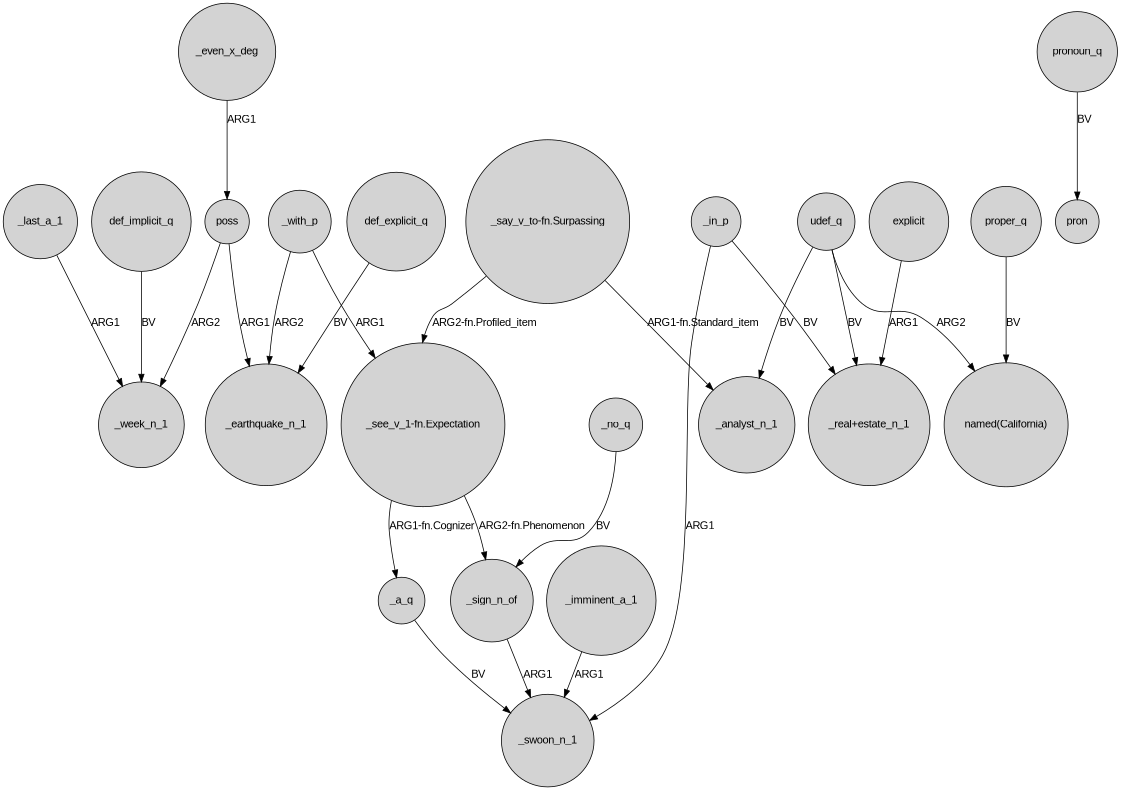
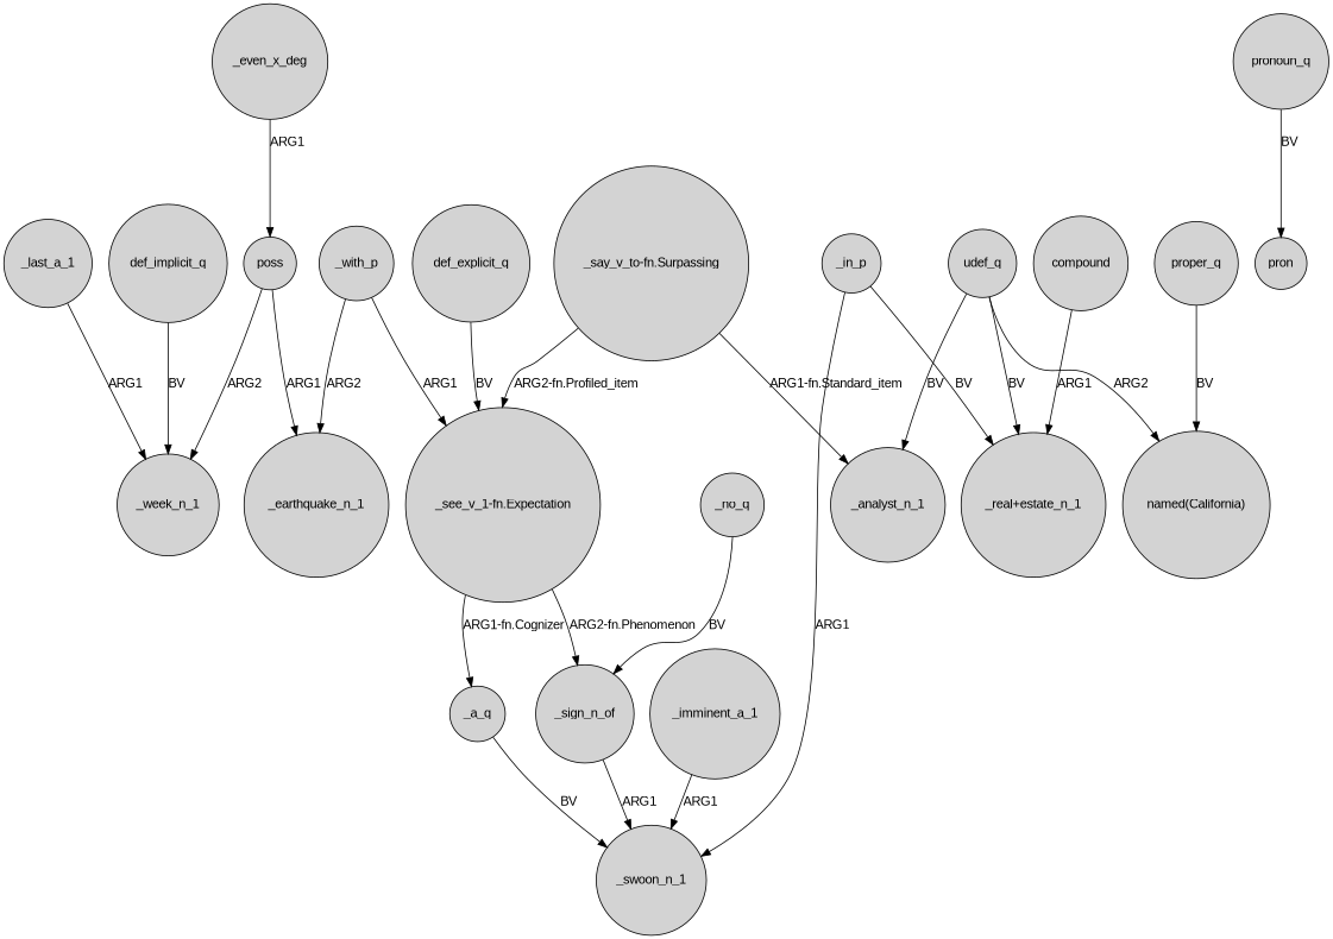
  digraph {
    fontname="Liberation Sans"
    node [fontname="Liberation Sans" shape=circle style=filled]
    edge [fontname="Liberation Sans"]
    poss
    _week_n_1
    _earthquake_n_1
    udef_q
    _analyst_n_1
    "_real+estate_n_1"
    "named(California)"
    "_say_v_to-fn.Surpassing"
    "_see_v_1-fn.Expectation"
    _sign_n_of
    _a_q
    _swoon_n_1
-   compound [label=explicit]
+   compound
    _imminent_a_1
    _with_p
    pronoun_q
    pron
    _no_q
    _in_p
    _last_a_1
    def_implicit_q
    def_explicit_q
    proper_q
    _even_x_deg
    poss -> _week_n_1 [label=ARG2]
    poss -> _earthquake_n_1 [label=ARG1]
    udef_q -> _analyst_n_1 [label=BV]
    udef_q -> "_real+estate_n_1" [label=BV]
    udef_q -> "named(California)" [label=ARG2]
    "_say_v_to-fn.Surpassing" -> _analyst_n_1 [label="ARG1-fn.Standard_item"]
    "_say_v_to-fn.Surpassing" -> "_see_v_1-fn.Expectation" [label="ARG2-fn.Profiled_item"]
    "_see_v_1-fn.Expectation" -> _sign_n_of [label="ARG2-fn.Phenomenon"]
    "_see_v_1-fn.Expectation" -> _a_q [label="ARG1-fn.Cognizer"]
    _sign_n_of -> _swoon_n_1 [label=ARG1]
    _a_q -> _swoon_n_1 [label=BV]
    compound -> "_real+estate_n_1" [label=ARG1]
    _imminent_a_1 -> _swoon_n_1 [label=ARG1]
    _with_p -> _earthquake_n_1 [label=ARG2]
    _with_p -> "_see_v_1-fn.Expectation" [label=ARG1]
    pronoun_q -> pron [label=BV]
    _no_q -> _sign_n_of [label=BV]
    _in_p -> "_real+estate_n_1" [label=BV]
    _in_p -> _swoon_n_1 [label=ARG1]
    _last_a_1 -> _week_n_1 [label=ARG1]
    def_implicit_q -> _week_n_1 [label=BV]
-   def_explicit_q -> _earthquake_n_1 [label=BV]
+   def_explicit_q -> "_see_v_1-fn.Expectation" [label=BV]
    proper_q -> "named(California)" [label=BV]
    _even_x_deg -> poss [label=ARG1]
  }
